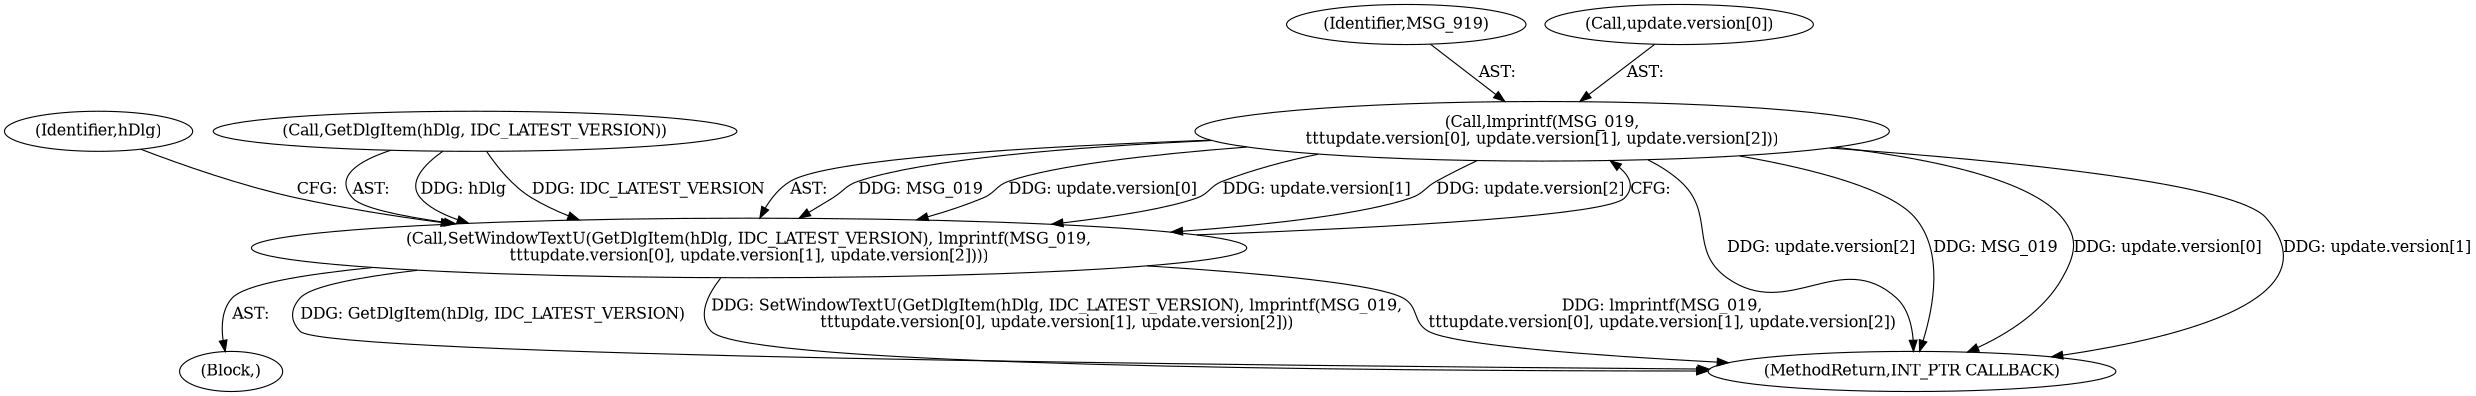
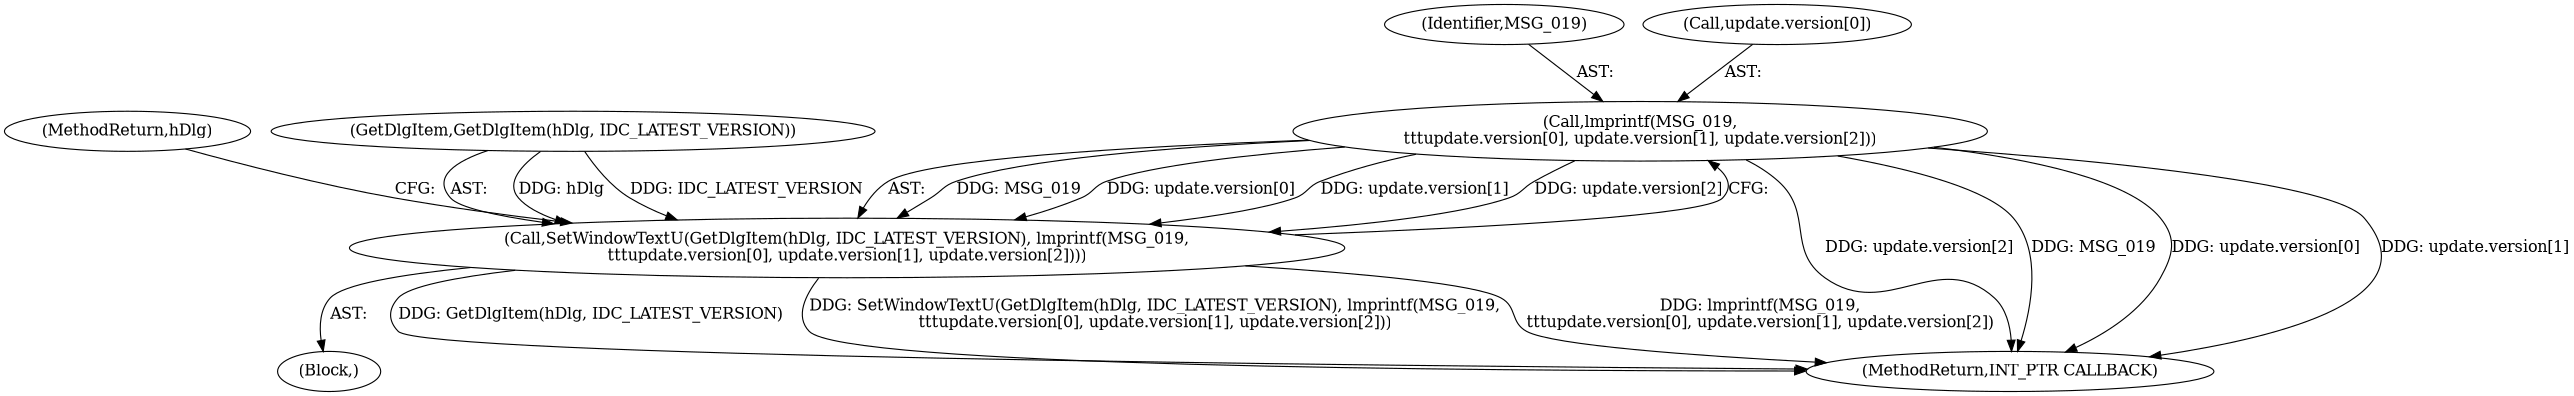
  digraph {
    n1 [label="(Call,lmprintf(MSG_019,\n\t\t\tupdate.version[0], update.version[1], update.version[2]))"]
    n2 [label="(Call,SetWindowTextU(GetDlgItem(hDlg, IDC_LATEST_VERSION), lmprintf(MSG_019,\n\t\t\tupdate.version[0], update.version[1], update.version[2])))"]
    n3 [label="(MethodReturn,INT_PTR CALLBACK)"]
    n4 [label="(Block,)"]
-   n5 [label="(Identifier,hDlg)"]
-   n6 [label="(Identifier,MSG_919)"]
-   n7 [label="(Call,GetDlgItem(hDlg, IDC_LATEST_VERSION))"]
+   n5 [label="(MethodReturn,hDlg)"]
+   n6 [label="(Identifier,MSG_019)"]
+   n7 [label="(GetDlgItem,GetDlgItem(hDlg, IDC_LATEST_VERSION))"]
    n8 [label="(Call,update.version[0])"]
    n1 -> n2 [label="AST: "]
    n1 -> n2 [label="DDG: MSG_019"]
    n1 -> n2 [label="DDG: update.version[0]"]
    n1 -> n2 [label="DDG: update.version[1]"]
    n1 -> n2 [label="DDG: update.version[2]"]
    n1 -> n3 [label="DDG: update.version[2]"]
    n1 -> n3 [label="DDG: MSG_019"]
    n1 -> n3 [label="DDG: update.version[0]"]
    n1 -> n3 [label="DDG: update.version[1]"]
    n2 -> n1 [label="CFG: "]
    n2 -> n3 [label="DDG: GetDlgItem(hDlg, IDC_LATEST_VERSION)"]
    n2 -> n3 [label="DDG: SetWindowTextU(GetDlgItem(hDlg, IDC_LATEST_VERSION), lmprintf(MSG_019,\n\t\t\tupdate.version[0], update.version[1], update.version[2]))"]
    n2 -> n3 [label="DDG: lmprintf(MSG_019,\n\t\t\tupdate.version[0], update.version[1], update.version[2])"]
    n2 -> n4 [label="AST: "]
    n5 -> n2 [label="CFG: "]
    n6 -> n1 [label="AST: "]
    n7 -> n2 [label="AST: "]
    n7 -> n2 [label="DDG: hDlg"]
    n7 -> n2 [label="DDG: IDC_LATEST_VERSION"]
    n8 -> n1 [label="AST: "]
  }
